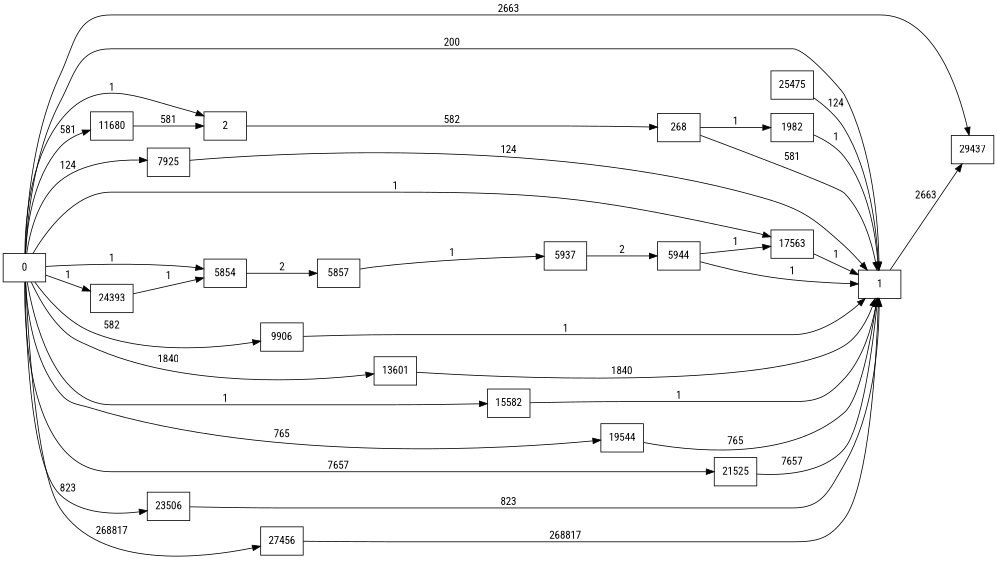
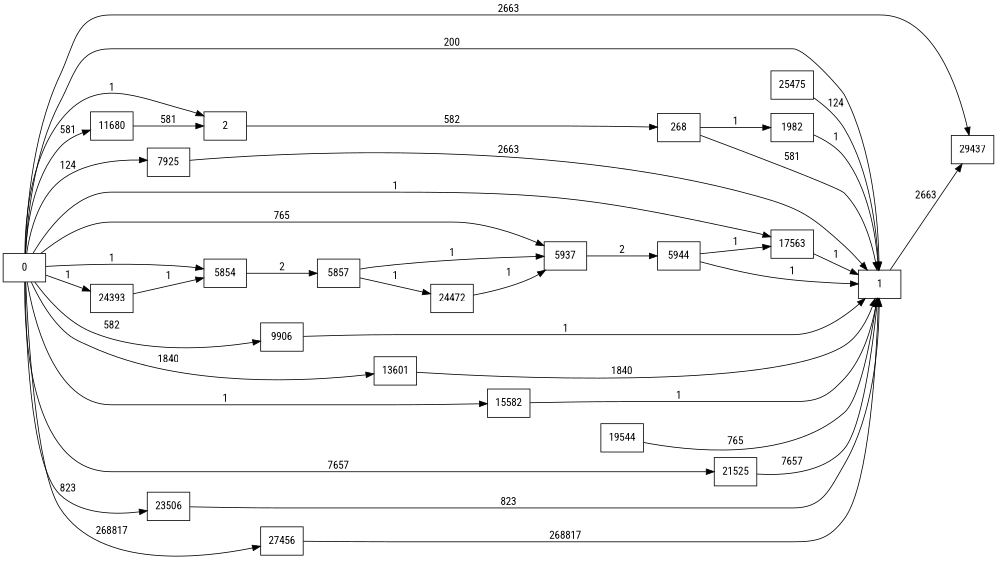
  digraph {
    fontname="Roboto Condensed"
    rankdir=LR
    node [fontname="Roboto Condensed" shape=rectangle]
    edge [fontname="Roboto Condensed"]
    2
    268
    1
    1982
    29437
    5854
    5857
    5937
+   24472
    5944
    17563
    25475
    7925
    9906
    n15 [label=11680]
    13601
    15582
    19544
    21525
    23506
    24393
    27456
    0
    2 -> 268 [label=582]
    268 -> 1 [label=581]
    268 -> 1982 [label=1]
    1 -> 29437 [label=2663]
    1982 -> 1 [label=1]
    5854 -> 5857 [label=2]
    5857 -> 5937 [label=1]
+   5857 -> 24472 [label=1]
    5937 -> 5944 [label=2]
+   24472 -> 5937 [label=1]
    5944 -> 1 [label=1]
    5944 -> 17563 [label=1]
    17563 -> 1 [label=1]
    25475 -> 1 [label=124]
-   7925 -> 1 [label=124]
+   7925 -> 1 [label=2663]
    9906 -> 1 [label=1]
    n15 -> 2 [label=581]
    13601 -> 1 [label=1840]
    15582 -> 1 [label=1]
    19544 -> 1 [label=765]
    21525 -> 1 [label=7657]
    23506 -> 1 [label=823]
    24393 -> 5854 [label=1]
    27456 -> 1 [label=268817]
    0 -> 2 [label=1]
    0 -> 1 [label=200]
    0 -> 29437 [label=2663]
    0 -> 5854 [label=1]
    0 -> 17563 [label=1]
    0 -> 7925 [label=124]
    0 -> 9906 [label=582]
    0 -> n15 [label=581]
    0 -> 13601 [label=1840]
    0 -> 15582 [label=1]
-   0 -> 19544 [label=765]
+   0 -> 5937 [label=765]
    0 -> 21525 [label=7657]
    0 -> 23506 [label=823]
    0 -> 24393 [label=1]
    0 -> 27456 [label=268817]
  }
